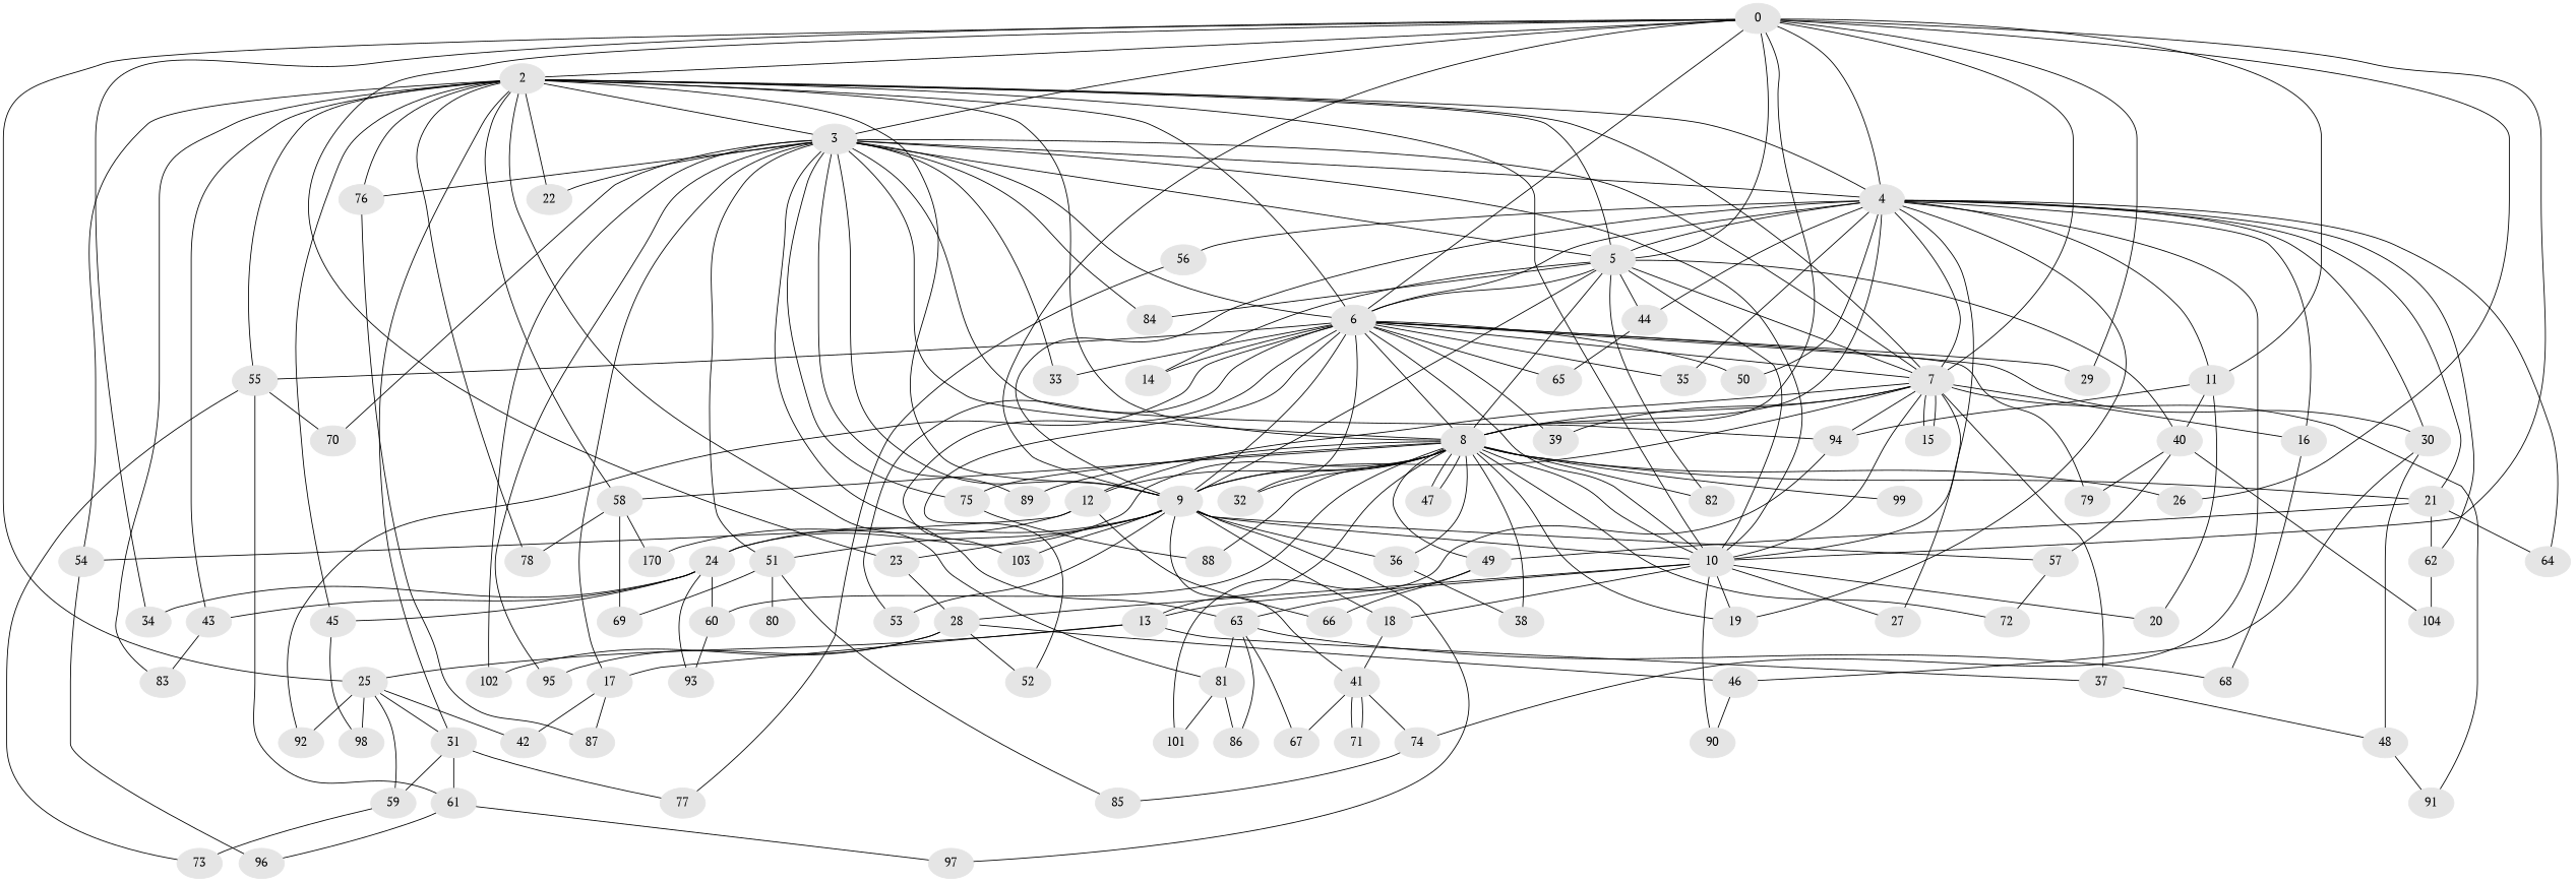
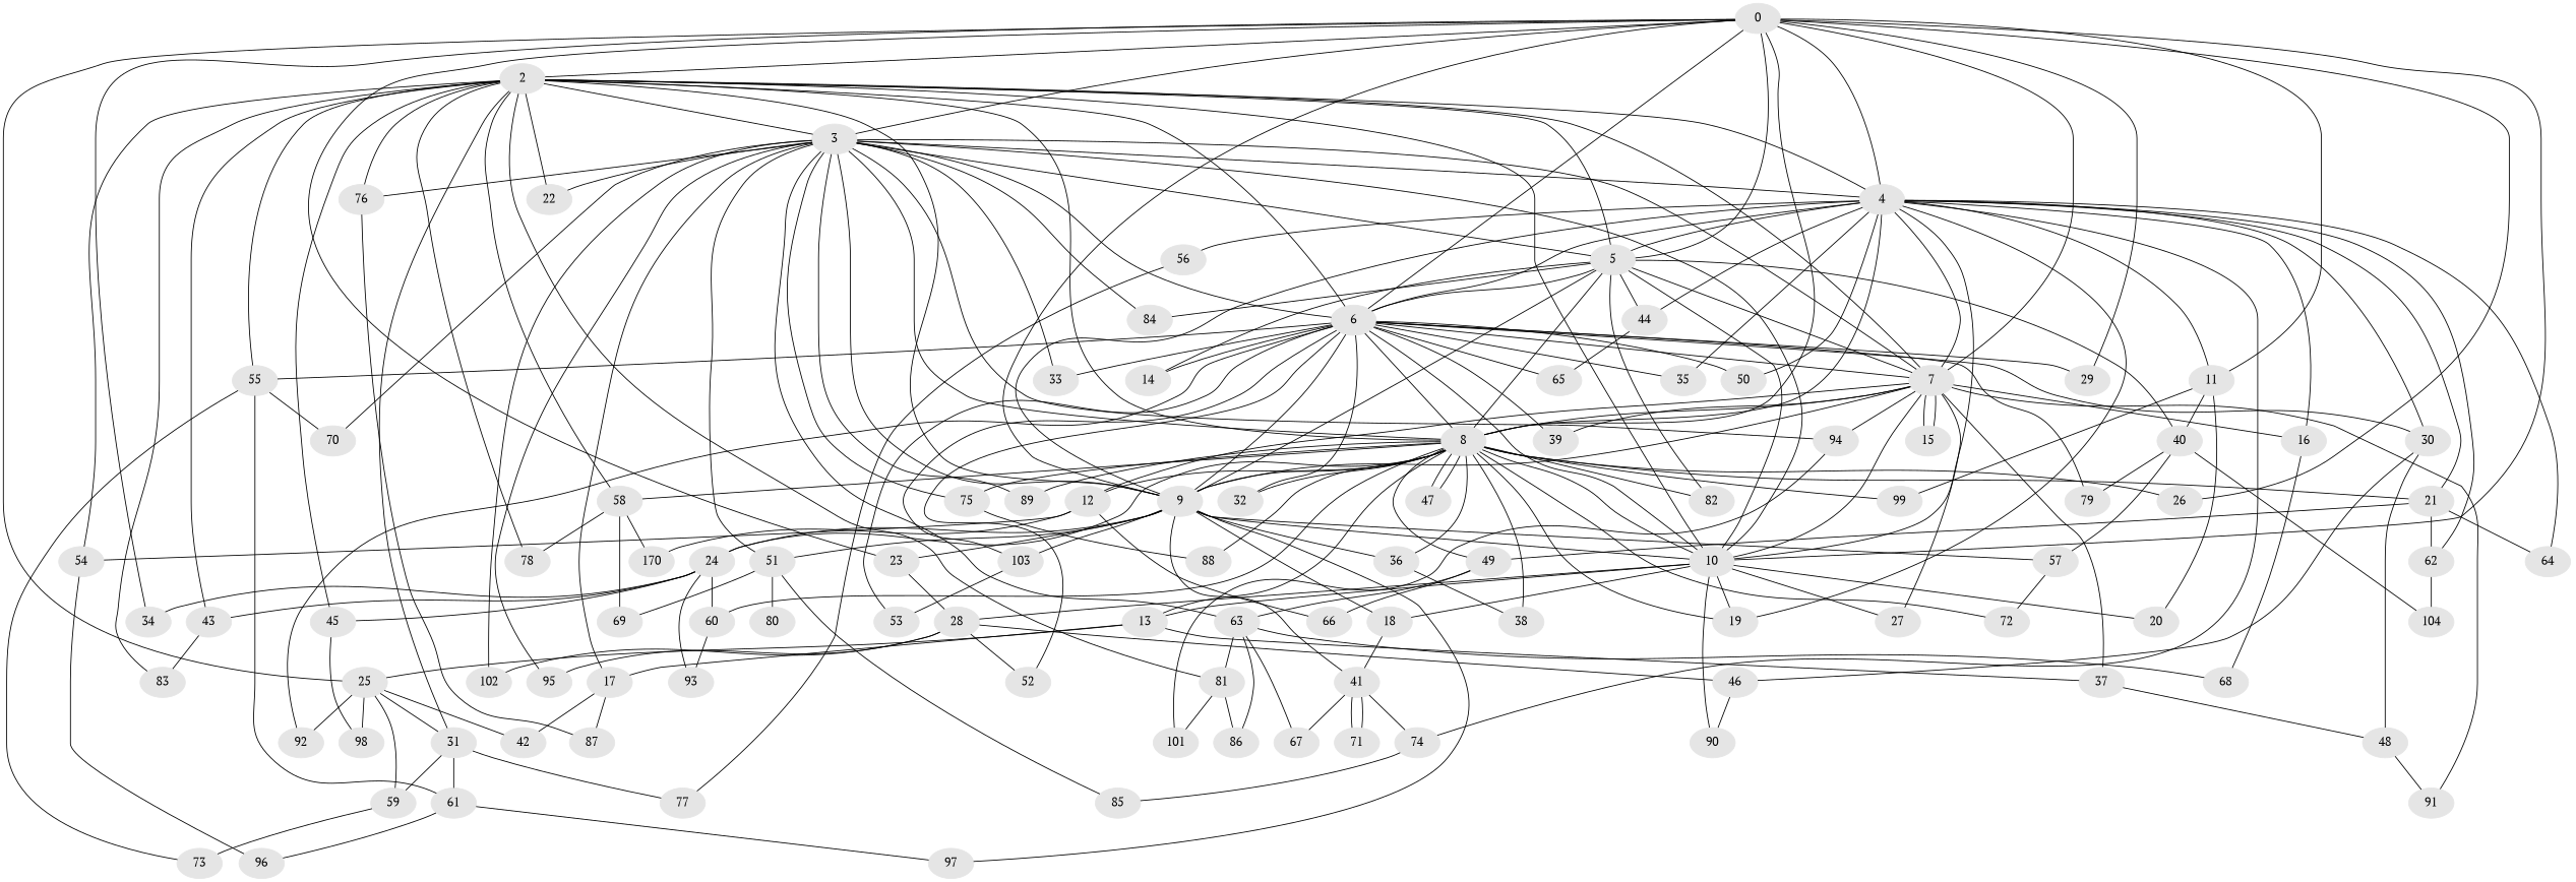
  graph {
    fontname="PT Serif"
    node [color=gray90 fontname="PT Serif" style=filled]
    edge [fontname="PT Serif"]
    n1 [label=0]
    2
    3
    4
    5
    6
    7
    8
    9
    10
    11
    23
    25
    26
    29
    34
    22
    31
    43
    45
    54
    55
    58
    76
    78
    81
    83
    17
    33
    51
    63
    70
    75
    84
    89
    94
    95
    102
    16
    19
    21
    30
    35
    44
    50
    56
    62
    64
    74
    14
    40
    82
    32
    39
    52
    53
    65
    79
    92
    103
    12
    15
    27
    37
    91
    13
    24
    36
    38
    47
    49
    60
    72
    88
    99
    18
    41
    57
    97
    20
    28
    90
    42
    59
    98
    61
    77
    96
    73
    n90 [label=170]
    69
    87
    86
    101
    80
    85
    68
    67
    46
    48
    104
    66
    93
    71
    n1 -- 2
    n1 -- 3
    n1 -- 4
    n1 -- 5
    n1 -- 6
    n1 -- 7
    n1 -- 8
    n1 -- 9
    n1 -- 10
    n1 -- 11
    n1 -- 23
    n1 -- 25
    n1 -- 26
    n1 -- 29
    n1 -- 34
    2 -- 3
    2 -- 4
    2 -- 5
    2 -- 6
    2 -- 7
    2 -- 8
    2 -- 9
    2 -- 10
    2 -- 22
    2 -- 31
    2 -- 43
    2 -- 45
    2 -- 54
    2 -- 55
    2 -- 58
    2 -- 76
    2 -- 78
    2 -- 81
    2 -- 83
    3 -- 4
    3 -- 5
    3 -- 6
    3 -- 7
    3 -- 8
    3 -- 9
    3 -- 10
    3 -- 22
    3 -- 76
    3 -- 17
    3 -- 33
    3 -- 51
    3 -- 63
    3 -- 70
    3 -- 75
    3 -- 84
    3 -- 89
    3 -- 94
    3 -- 95
    3 -- 102
    4 -- 5
    4 -- 6
    4 -- 7
    4 -- 8
    4 -- 9
    4 -- 10
    4 -- 11
    4 -- 16
    4 -- 19
    4 -- 21
    4 -- 30
    4 -- 35
    4 -- 44
    4 -- 50
    4 -- 56
    4 -- 62
    4 -- 64
    4 -- 74
    5 -- 6
    5 -- 7
    5 -- 8
    5 -- 9
    5 -- 10
    5 -- 84
    5 -- 44
    5 -- 14
    5 -- 40
    5 -- 82
    6 -- 7
    6 -- 8
    6 -- 9
    6 -- 10
    6 -- 29
    6 -- 55
    6 -- 33
    6 -- 30
    6 -- 35
    6 -- 50
    6 -- 14
    6 -- 32
    6 -- 39
    6 -- 52
    6 -- 53
    6 -- 65
    6 -- 79
    6 -- 92
    6 -- 103
    7 -- 8
    7 -- 9
    7 -- 10
    7 -- 94
    7 -- 16
    7 -- 39
    7 -- 12
    7 -- 15
    7 -- 15
    7 -- 27
    7 -- 37
    7 -- 91
    8 -- 9
    8 -- 10
    8 -- 26
    8 -- 58
    8 -- 75
    8 -- 89
    8 -- 19
    8 -- 21
    8 -- 82
    8 -- 32
    8 -- 12
    8 -- 13
    8 -- 24
    8 -- 36
    8 -- 38
    8 -- 47
    8 -- 47
    8 -- 49
    8 -- 60
    8 -- 72
    8 -- 88
    8 -- 99
    9 -- 10
    9 -- 23
    9 -- 51
-   9 -- 53
+   103 -- 53
    9 -- 103
    9 -- 24
    9 -- 36
    9 -- 18
    9 -- 41
    9 -- 57
    9 -- 97
    10 -- 19
    10 -- 27
    10 -- 13
    10 -- 18
    10 -- 20
    10 -- 28
    10 -- 90
    11 -- 40
-   11 -- 94
+   11 -- 99
    11 -- 20
    23 -- 28
    25 -- 31
    25 -- 92
    25 -- 42
    25 -- 59
    25 -- 98
    31 -- 59
    31 -- 61
    31 -- 77
    43 -- 83
    45 -- 98
    54 -- 96
    55 -- 70
    55 -- 61
    55 -- 73
    58 -- 78
    58 -- n90
    58 -- 69
    76 -- 87
    81 -- 86
    81 -- 101
    17 -- 42
    17 -- 87
    51 -- 69
    51 -- 80
    51 -- 85
    63 -- 81
    63 -- 86
    63 -- 68
    63 -- 67
    75 -- 88
    94 -- 101
    16 -- 68
    21 -- 62
    21 -- 64
    21 -- 49
    30 -- 46
    30 -- 48
    44 -- 65
    56 -- 77
    62 -- 104
    74 -- 85
    40 -- 79
    40 -- 57
    40 -- 104
    12 -- 54
    12 -- n90
    12 -- 66
    37 -- 48
    13 -- 25
    13 -- 17
    13 -- 37
    24 -- 34
    24 -- 43
    24 -- 45
    24 -- 60
    24 -- 93
    36 -- 38
    49 -- 63
    49 -- 66
    60 -- 93
    18 -- 41
    41 -- 74
    41 -- 67
    41 -- 71
    41 -- 71
    57 -- 72
    28 -- 95
    28 -- 102
    28 -- 52
    28 -- 46
    59 -- 73
    61 -- 97
    61 -- 96
    46 -- 90
    48 -- 91
  }
